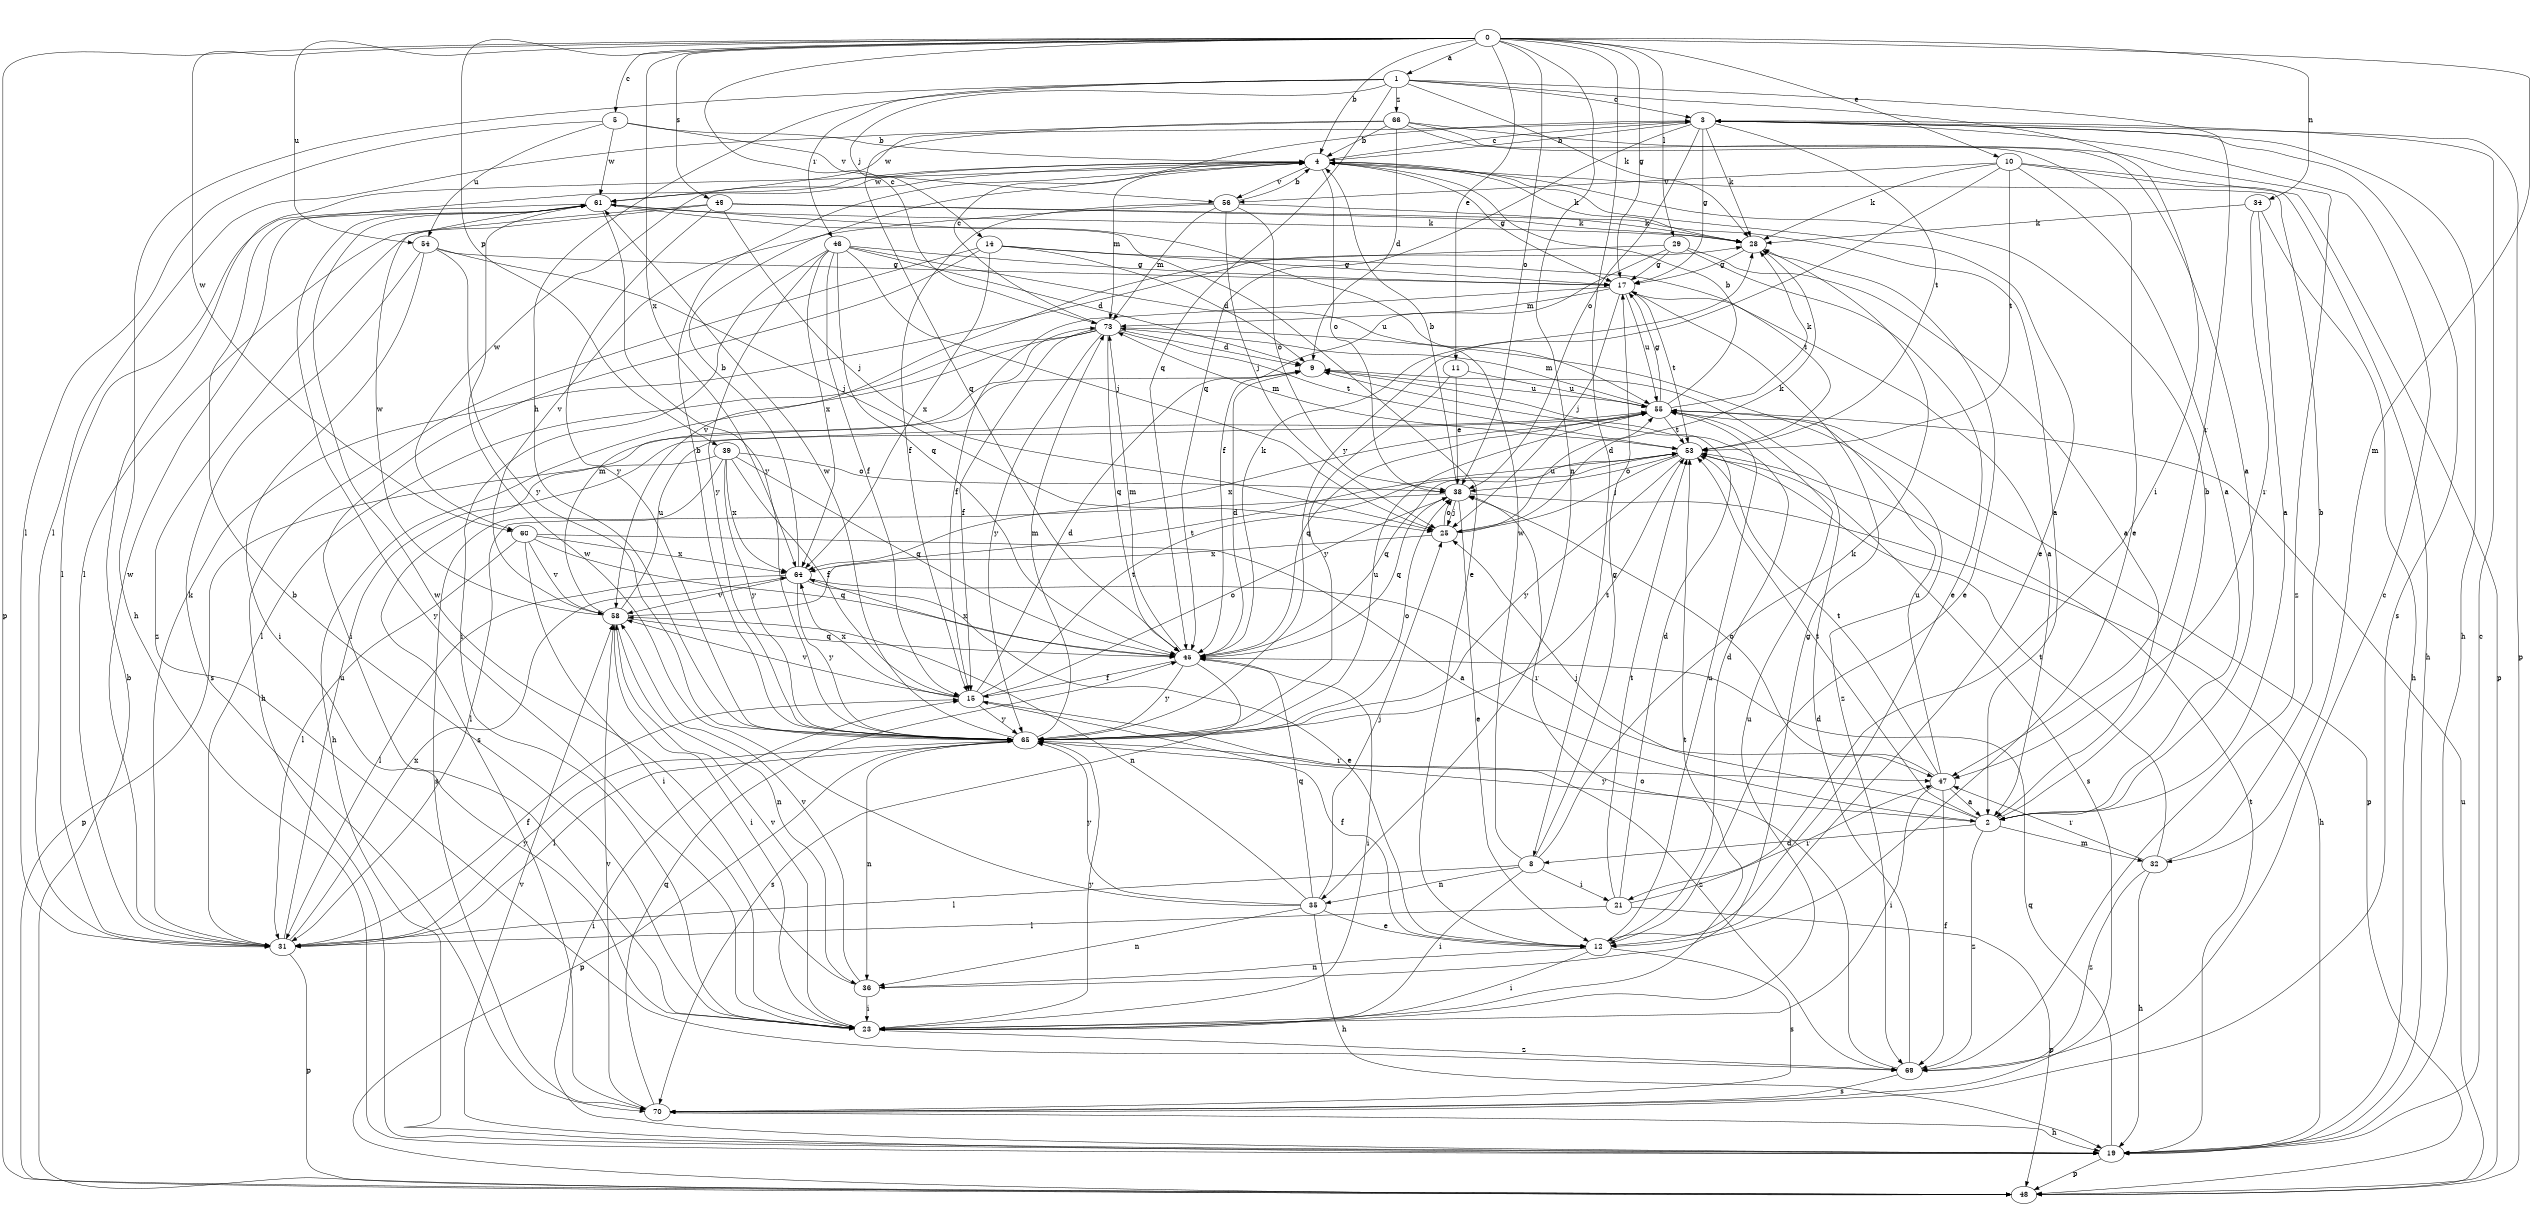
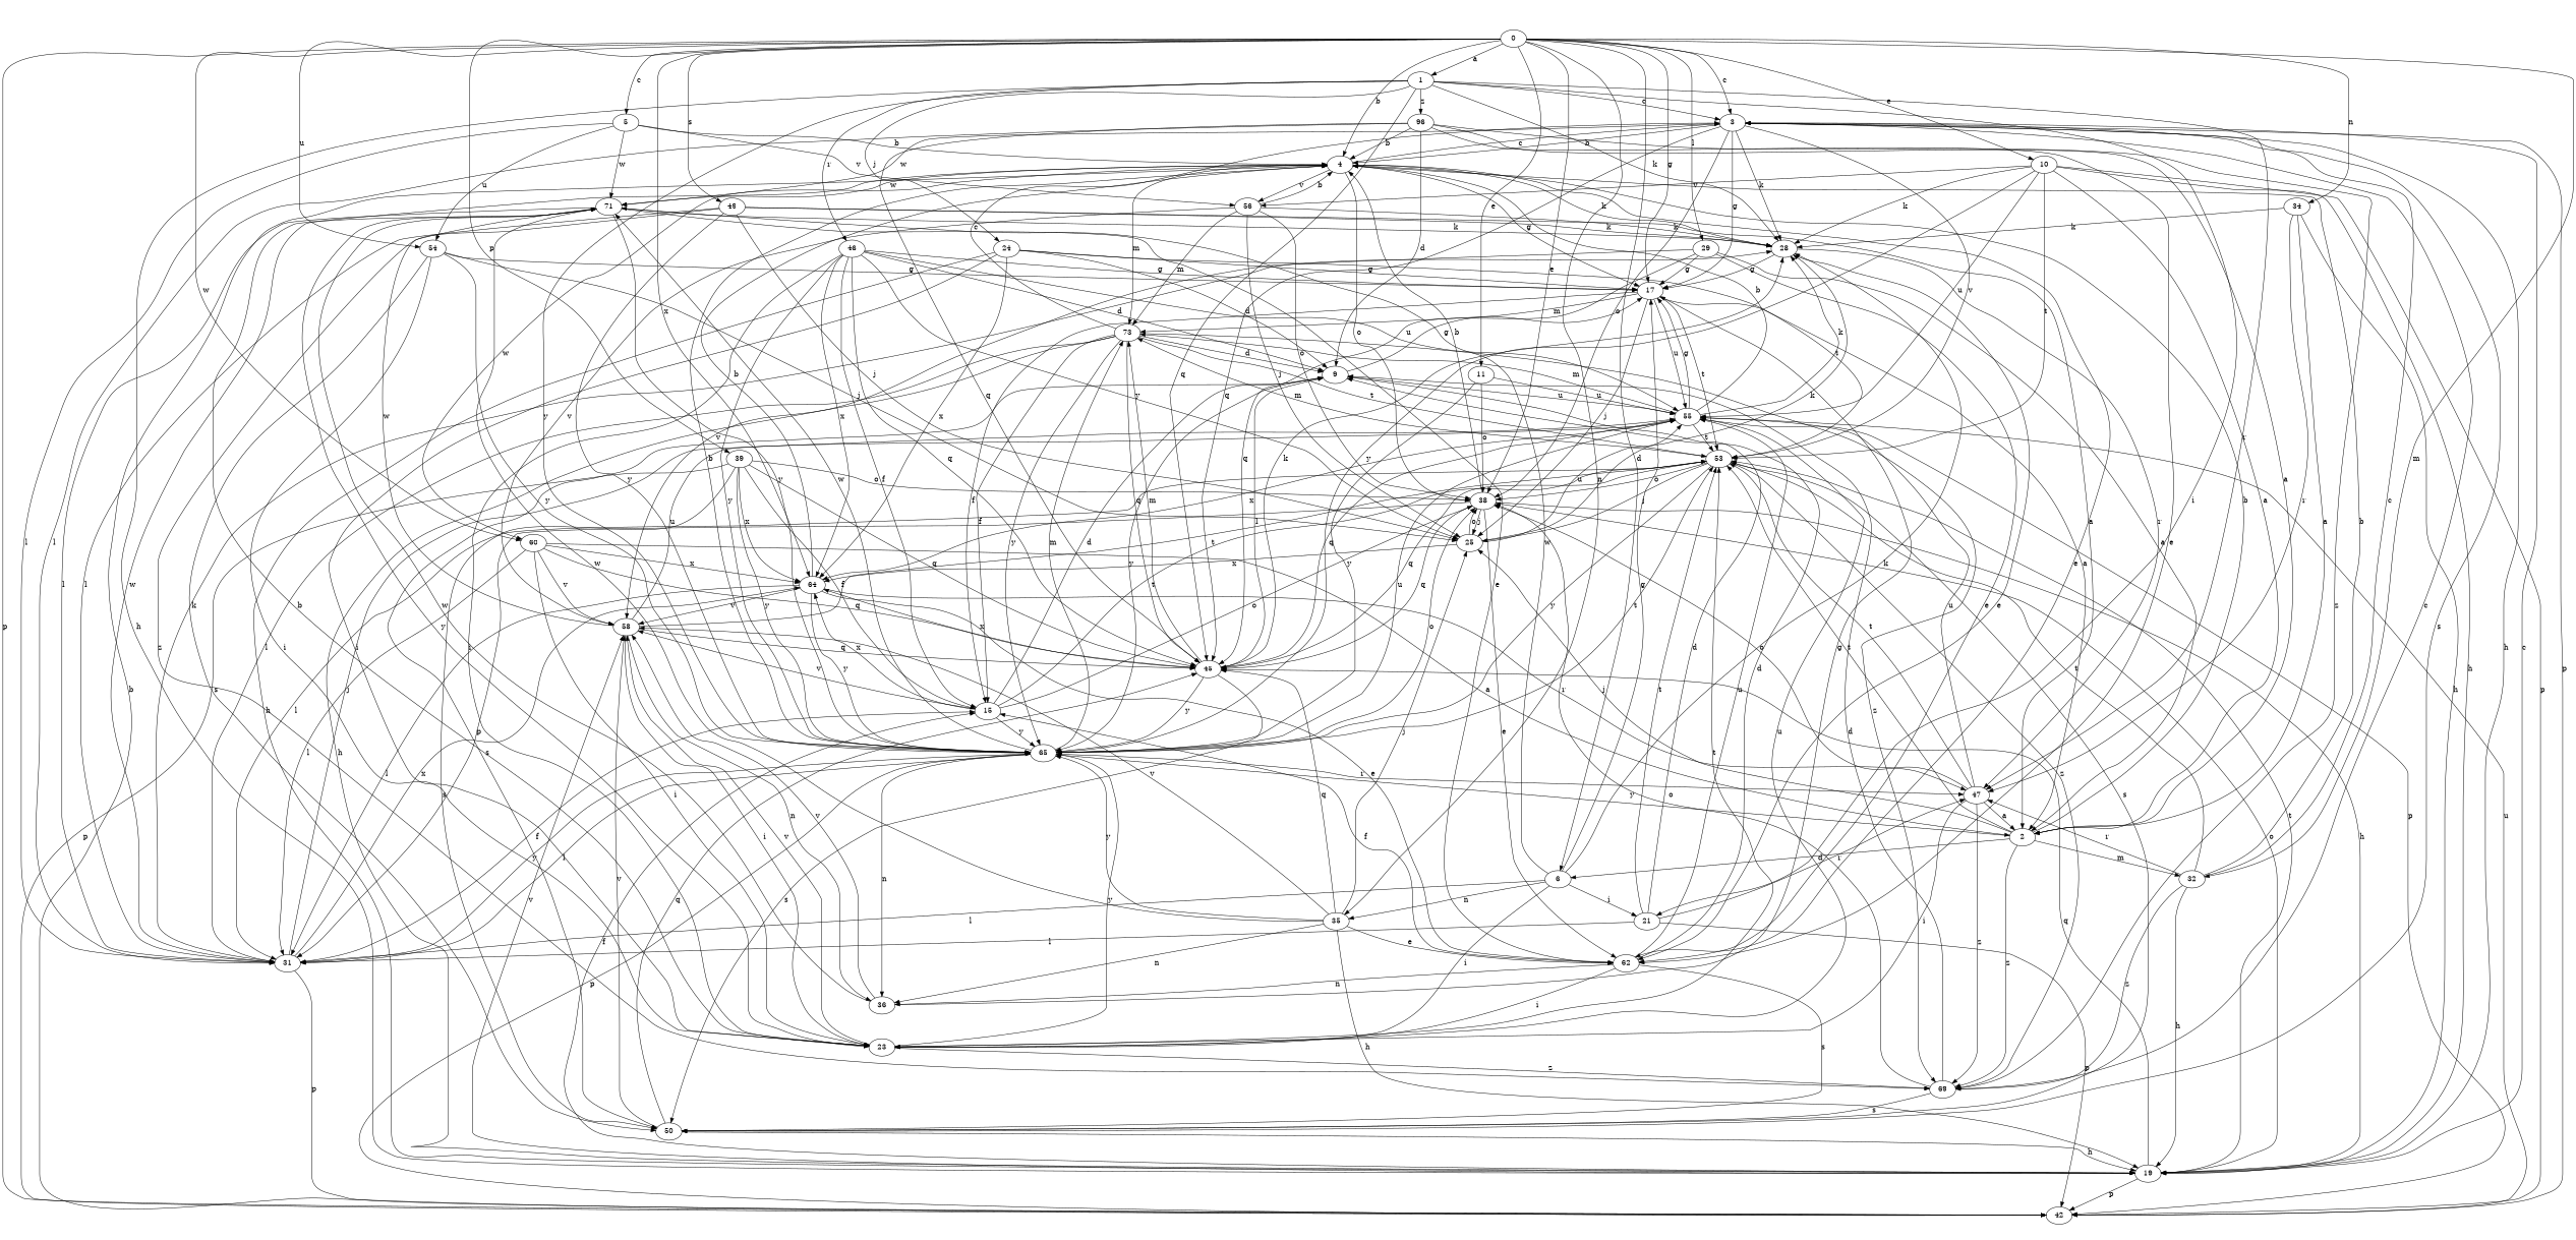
  strict digraph {
    0
    1
    4
    5
    n5 [label=3]
-   8
+   8 [label=6]
    10
    11
    17
    29
    32
    34
    35
    38
    39
-   42 [label=48]
+   42
    49
    54
    60
    64
    19
    21
-   24 [label=14]
+   24
    28
    45
    46
    47
    65
-   66
-   12
+   66 [label=96]
+   12 [label=62]
    n31 [label=73]
    56
-   61
+   61 [label=71]
    31
    53
-   50 [label=70]
+   50
    23
    2
    55
    25
    15
    58
    69
    36
    9
    0 -> 1 [label=a]
    0 -> 4 [label=b]
    0 -> 5 [label=c]
-   0 -> n31 [label=c]
+   0 -> n5 [label=c]
    0 -> 8 [label=d]
    0 -> 10 [label=e]
    0 -> 11 [label=e]
    0 -> 17 [label=g]
    0 -> 29 [label=l]
    0 -> 32 [label=m]
    0 -> 34 [label=n]
    0 -> 35 [label=n]
-   0 -> 38 [label=o]
+   0 -> 38 [label=e]
    0 -> 39 [label=p]
    0 -> 42 [label=p]
    0 -> 49 [label=s]
    0 -> 54 [label=u]
    0 -> 60 [label=w]
    0 -> 64 [label=x]
    1 -> n5 [label=c]
    1 -> 19 [label=h]
    1 -> 21 [label=i]
    1 -> 24 [label=j]
    1 -> 28 [label=k]
    1 -> 45 [label=q]
    1 -> 46 [label=r]
    1 -> 47 [label=r]
-   1 -> 65 [label=h]
+   1 -> 65 [label=y]
    1 -> 66 [label=z]
    4 -> n5 [label=c]
    4 -> 17 [label=g]
    4 -> 38 [label=o]
    4 -> 60 [label=w]
    4 -> 28 [label=k]
    4 -> 12 [label=e]
    4 -> n31 [label=m]
    4 -> 56 [label=v]
    4 -> 61 [label=w]
    5 -> 4 [label=b]
    5 -> 54 [label=u]
    5 -> 56 [label=v]
    5 -> 61 [label=w]
    5 -> 31 [label=l]
    n5 -> 4 [label=b]
    n5 -> 17 [label=g]
    n5 -> 38 [label=o]
    n5 -> 42 [label=p]
    n5 -> 19 [label=h]
    n5 -> 28 [label=k]
    n5 -> 45 [label=q]
    n5 -> 61 [label=w]
-   n5 -> 53 [label=t]
+   n5 -> 53 [label=v]
    n5 -> 50 [label=s]
    8 -> 17 [label=g]
    8 -> 35 [label=n]
    8 -> 21 [label=i]
    8 -> 28 [label=k]
    8 -> 61 [label=w]
    8 -> 31 [label=l]
    8 -> 23 [label=i]
    10 -> 42 [label=p]
    10 -> 19 [label=h]
    10 -> 28 [label=k]
    10 -> 65 [label=y]
    10 -> 56 [label=v]
    10 -> 53 [label=t]
    10 -> 2 [label=a]
-   11 -> 38 [label=e]
+   10 -> 55 [label=u]
+   11 -> 38 [label=o]
    11 -> 65 [label=y]
    11 -> 55 [label=u]
    17 -> n31 [label=m]
    17 -> 53 [label=t]
    17 -> 2 [label=a]
    17 -> 55 [label=u]
    17 -> 25 [label=j]
    17 -> 15 [label=f]
    29 -> 17 [label=g]
-   29 -> 45 [label=f]
+   29 -> 45 [label=q]
    29 -> 12 [label=e]
    29 -> 2 [label=a]
    29 -> 58 [label=v]
    32 -> 4 [label=b]
+   32 -> n5 [label=c]
    32 -> 19 [label=h]
    32 -> 47 [label=r]
    32 -> 53 [label=t]
    32 -> 69 [label=z]
    34 -> 19 [label=h]
    34 -> 28 [label=k]
    34 -> 47 [label=r]
    34 -> 2 [label=a]
    35 -> 19 [label=h]
    35 -> 45 [label=q]
    35 -> 65 [label=y]
    35 -> 12 [label=e]
    35 -> 61 [label=w]
    35 -> 25 [label=j]
-   35 -> 58 [label=n]
+   35 -> 58 [label=v]
    35 -> 36 [label=n]
    38 -> 4 [label=b]
    38 -> 19 [label=h]
    38 -> 45 [label=q]
    38 -> 12 [label=e]
-   38 -> 31 [label=l]
+   38 -> 31 [label=p]
    38 -> 25 [label=j]
    39 -> 38 [label=o]
    39 -> 42 [label=p]
    39 -> 64 [label=x]
    39 -> 45 [label=q]
    39 -> 65 [label=y]
    39 -> 50 [label=s]
    39 -> 15 [label=f]
    42 -> 4 [label=b]
    42 -> 55 [label=u]
    49 -> 28 [label=k]
    49 -> 65 [label=y]
    49 -> 31 [label=l]
    49 -> 2 [label=a]
    49 -> 25 [label=j]
    49 -> 69 [label=z]
    54 -> 17 [label=g]
    54 -> 65 [label=y]
    54 -> 50 [label=s]
    54 -> 23 [label=i]
    54 -> 25 [label=j]
    60 -> 64 [label=x]
    60 -> 45 [label=q]
    60 -> 31 [label=l]
    60 -> 23 [label=i]
    60 -> 2 [label=a]
    60 -> 58 [label=v]
    64 -> 4 [label=b]
    64 -> 47 [label=r]
    64 -> 65 [label=y]
    64 -> 12 [label=e]
    64 -> 31 [label=l]
    64 -> 58 [label=v]
    19 -> n5 [label=c]
+   19 -> 38 [label=o]
    19 -> 42 [label=p]
    19 -> 45 [label=q]
    19 -> 53 [label=t]
-   19 -> 15 [label=i]
+   19 -> 15 [label=f]
    19 -> 58 [label=v]
    21 -> 42 [label=p]
    21 -> 47 [label=r]
    21 -> 31 [label=l]
    21 -> 53 [label=t]
    21 -> 9 [label=d]
    24 -> 17 [label=g]
    24 -> 64 [label=x]
    24 -> 19 [label=h]
    24 -> 53 [label=t]
    24 -> 23 [label=i]
    24 -> 9 [label=d]
    28 -> 17 [label=g]
+   28 -> 47 [label=r]
    28 -> 12 [label=e]
    45 -> 64 [label=x]
    45 -> 28 [label=k]
    45 -> 65 [label=y]
    45 -> n31 [label=m]
    45 -> 50 [label=s]
-   45 -> 23 [label=i]
-   45 -> 15 [label=f]
-   45 -> 9 [label=d]
+   45 -> 9 [label=l]
    46 -> 17 [label=g]
    46 -> 64 [label=x]
    46 -> 45 [label=q]
    46 -> 65 [label=y]
    46 -> 23 [label=i]
    46 -> 55 [label=u]
-   46 -> 25 [label=j]
+   46 -> 25 [label=y]
    46 -> 15 [label=f]
    46 -> 9 [label=d]
    47 -> 38 [label=o]
    47 -> 53 [label=t]
    47 -> 23 [label=i]
    47 -> 2 [label=a]
    47 -> 55 [label=u]
-   47 -> 69 [label=f]
+   47 -> 69 [label=z]
    65 -> 4 [label=b]
    65 -> 38 [label=o]
    65 -> 42 [label=p]
    65 -> 47 [label=r]
    65 -> n31 [label=m]
    65 -> 61 [label=w]
    65 -> 31 [label=l]
    65 -> 53 [label=t]
    65 -> 55 [label=u]
    65 -> 36 [label=n]
    66 -> 4 [label=b]
    66 -> 45 [label=q]
    66 -> 12 [label=e]
    66 -> 31 [label=l]
    66 -> 2 [label=a]
    66 -> 69 [label=z]
    66 -> 9 [label=d]
    12 -> 50 [label=s]
    12 -> 23 [label=i]
    12 -> 55 [label=u]
    12 -> 15 [label=f]
    12 -> 36 [label=n]
    12 -> 9 [label=d]
    n31 -> n5 [label=c]
    n31 -> 19 [label=h]
    n31 -> 45 [label=q]
    n31 -> 65 [label=y]
    n31 -> 31 [label=l]
    n31 -> 53 [label=t]
    n31 -> 15 [label=f]
    n31 -> 69 [label=z]
    n31 -> 9 [label=d]
    56 -> 4 [label=b]
    56 -> 38 [label=o]
    56 -> 28 [label=k]
    56 -> n31 [label=m]
    56 -> 25 [label=j]
-   56 -> 15 [label=f]
    56 -> 58 [label=v]
    61 -> 28 [label=k]
    61 -> 65 [label=y]
    61 -> 12 [label=e]
    61 -> 31 [label=l]
    61 -> 23 [label=y]
    31 -> 42 [label=p]
    31 -> 64 [label=x]
    31 -> 28 [label=k]
    31 -> 65 [label=y]
    31 -> 61 [label=w]
-   31 -> 55 [label=u]
+   31 -> 55 [label=j]
    31 -> 15 [label=f]
    53 -> 38 [label=o]
    53 -> 45 [label=q]
    53 -> 65 [label=y]
    53 -> n31 [label=m]
+   53 -> 31 [label=l]
    53 -> 50 [label=s]
    53 -> 25 [label=j]
-   15 -> 69 [label=z]
+   53 -> 69 [label=z]
    50 -> 19 [label=h]
    50 -> 45 [label=q]
    50 -> 58 [label=v]
    23 -> 4 [label=b]
    23 -> 65 [label=y]
    23 -> 53 [label=t]
    23 -> 55 [label=u]
    23 -> 58 [label=v]
    23 -> 69 [label=z]
    2 -> 4 [label=b]
    2 -> 8 [label=d]
    2 -> 32 [label=m]
    2 -> 65 [label=y]
    2 -> 53 [label=t]
    2 -> 25 [label=j]
    2 -> 69 [label=z]
    55 -> 4 [label=b]
    55 -> 17 [label=g]
    55 -> 42 [label=p]
    55 -> 64 [label=x]
    55 -> 28 [label=k]
    55 -> 45 [label=q]
    55 -> n31 [label=m]
    55 -> 53 [label=t]
    25 -> 38 [label=o]
    25 -> 64 [label=x]
    25 -> 28 [label=k]
    25 -> 55 [label=u]
    15 -> 38 [label=o]
    15 -> 64 [label=x]
    15 -> 65 [label=y]
    15 -> 53 [label=t]
    15 -> 58 [label=v]
    15 -> 9 [label=d]
    58 -> 45 [label=q]
-   58 -> n31 [label=m]
    58 -> 61 [label=w]
    58 -> 53 [label=t]
    58 -> 23 [label=i]
    58 -> 55 [label=u]
    58 -> 36 [label=n]
    69 -> n5 [label=c]
    69 -> 38 [label=o]
    69 -> 50 [label=s]
    69 -> 9 [label=d]
    36 -> 17 [label=g]
    36 -> 61 [label=w]
-   36 -> 23 [label=i]
    36 -> 58 [label=v]
+   9 -> 17 [label=g]
+   9 -> 65 [label=y]
    9 -> 50 [label=s]
    9 -> 55 [label=u]
  }
